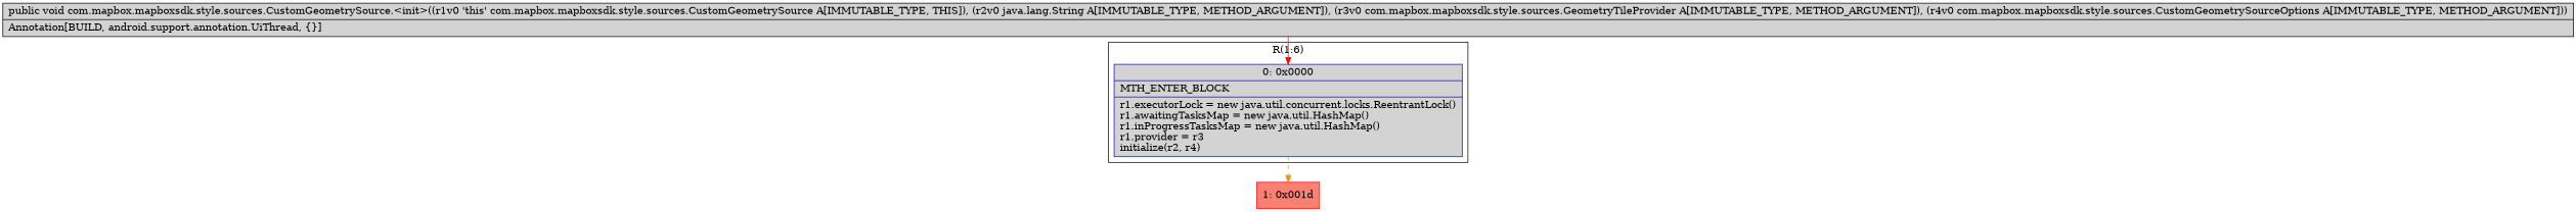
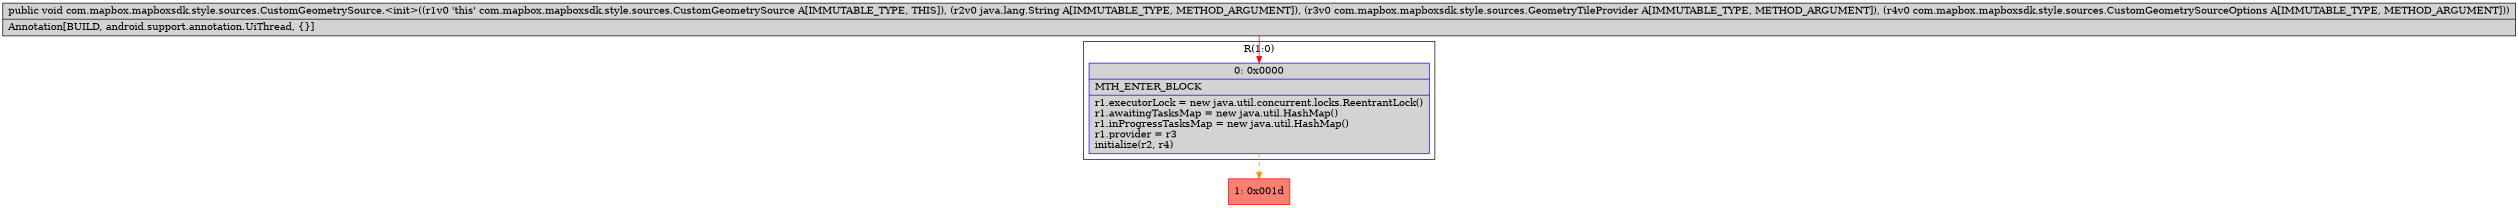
  digraph {
    node [shape=record style=filled fillcolor=lightgrey]
    n1 [color=blue label="{0\:\ 0x0000|MTH_ENTER_BLOCK\l|r1.executorLock = new java.util.concurrent.locks.ReentrantLock()\lr1.awaitingTasksMap = new java.util.HashMap()\lr1.inProgressTasksMap = new java.util.HashMap()\lr1.provider = r3\linitialize(r2, r4)\l}"]
    n2 [color=red label="{1\:\ 0x001d}" fillcolor=salmon]
    n3 [label="{public void com.mapbox.mapboxsdk.style.sources.CustomGeometrySource.\<init\>((r1v0 'this' com.mapbox.mapboxsdk.style.sources.CustomGeometrySource A[IMMUTABLE_TYPE, THIS]), (r2v0 java.lang.String A[IMMUTABLE_TYPE, METHOD_ARGUMENT]), (r3v0 com.mapbox.mapboxsdk.style.sources.GeometryTileProvider A[IMMUTABLE_TYPE, METHOD_ARGUMENT]), (r4v0 com.mapbox.mapboxsdk.style.sources.CustomGeometrySourceOptions A[IMMUTABLE_TYPE, METHOD_ARGUMENT]))  | Annotation[BUILD, android.support.annotation.UiThread, \{\}]\l}"]
    subgraph cluster_1 {
-     label="R(1:6)"
+     label="R(1:0)"
      n1
    }
    n1 -> n2 [color=darkorange style=dashed]
    n3 -> n1 [color=red style=solid]
  }
